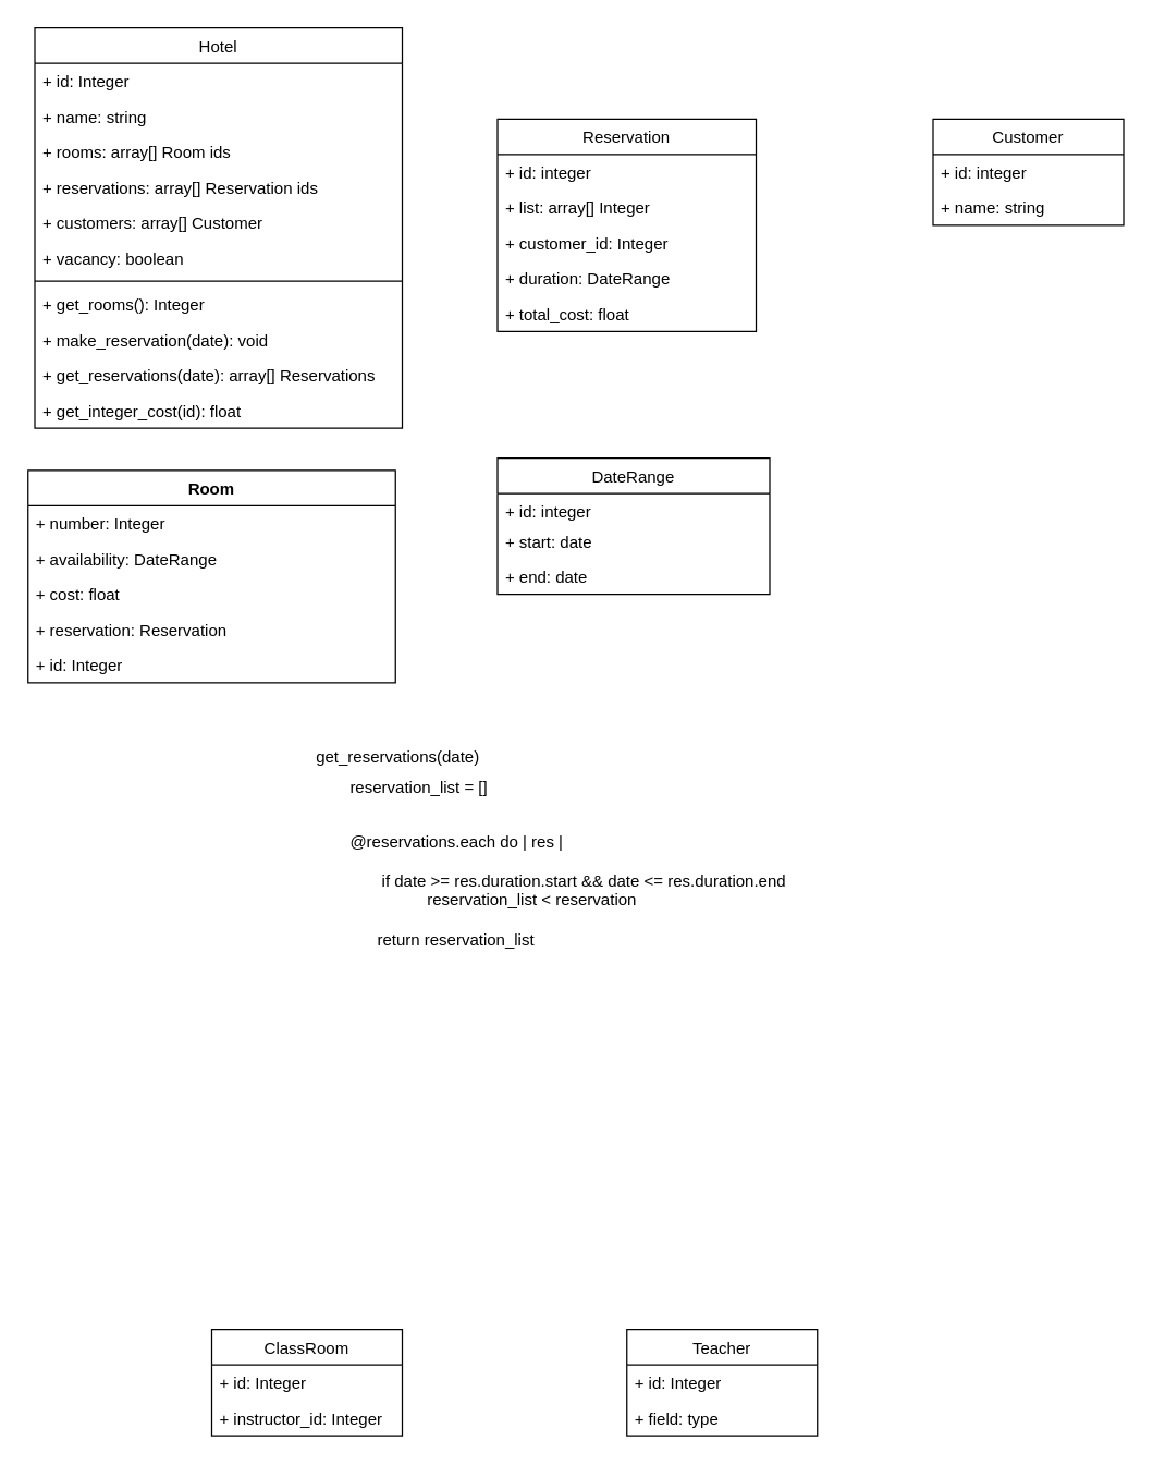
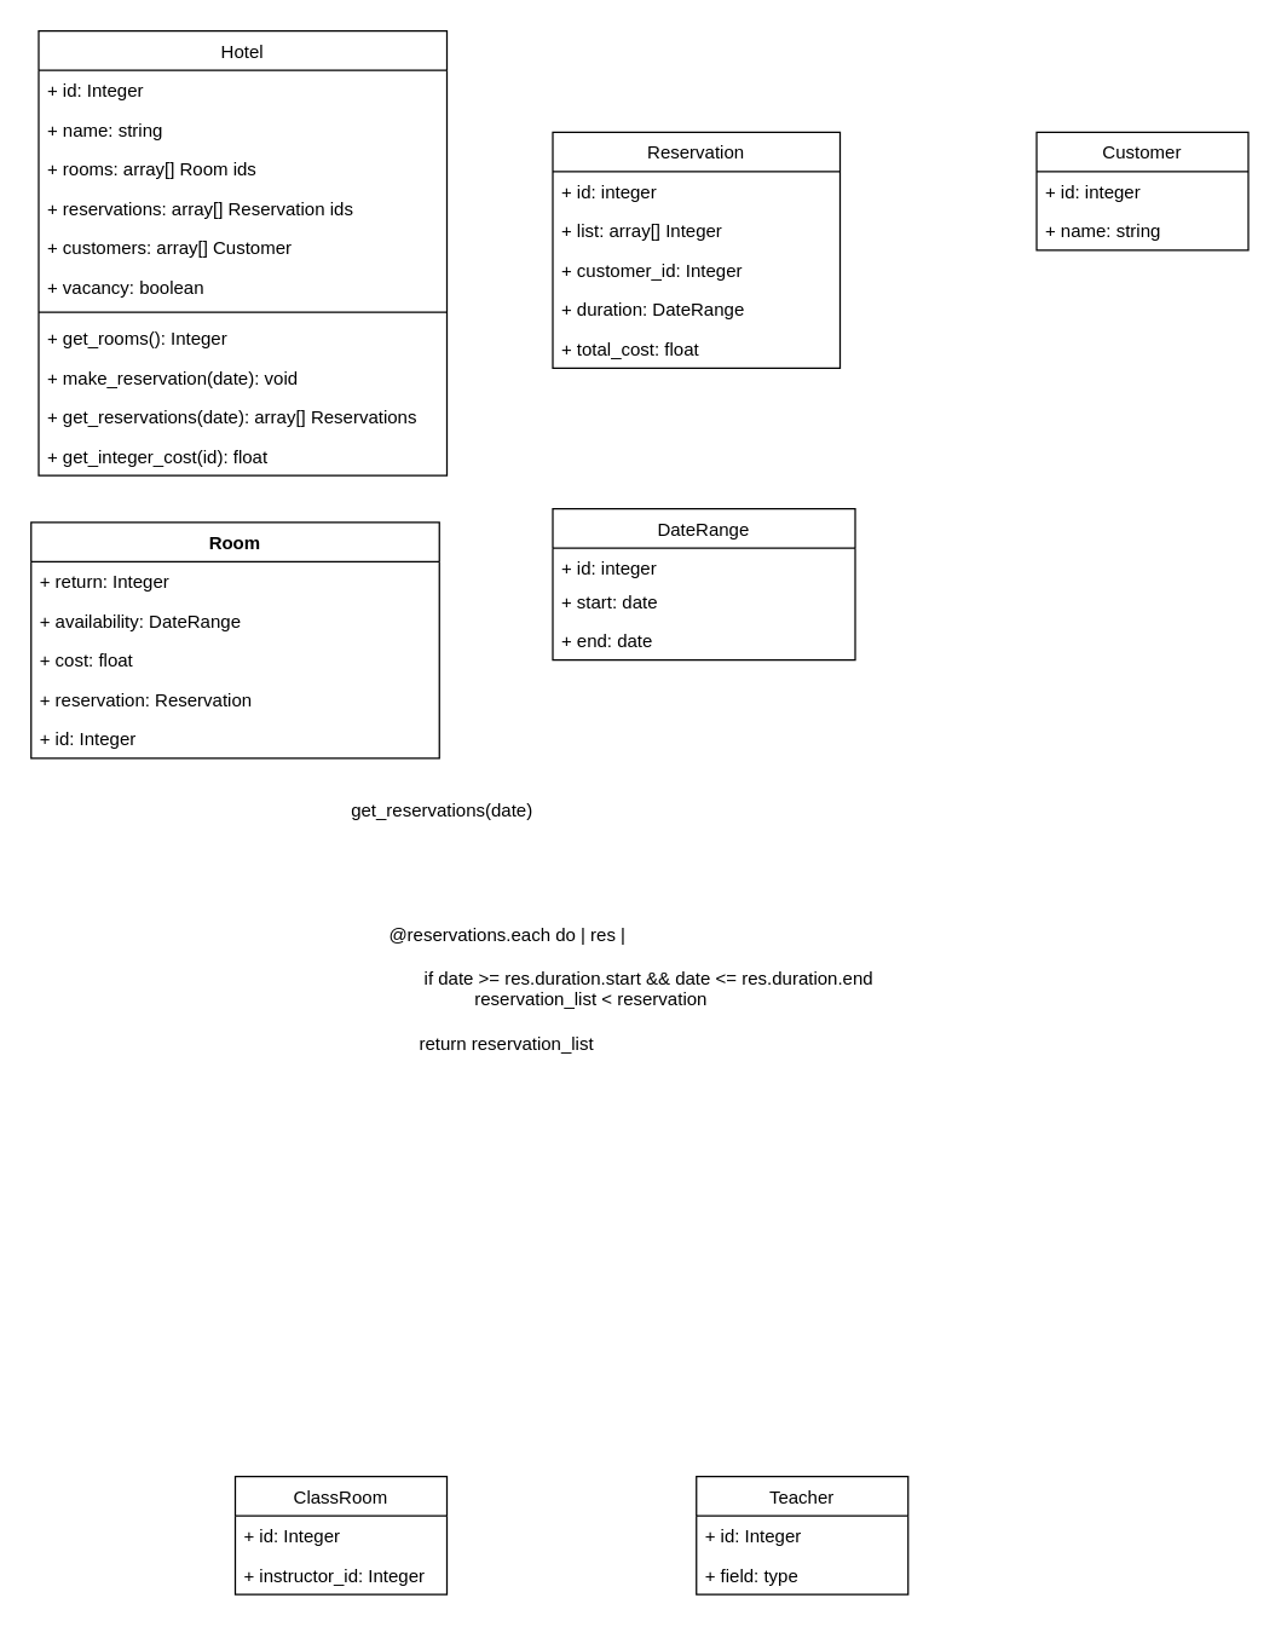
  <mxCell id="0" />
  <mxCell id="1" parent="0" />
  <mxCell id="2" value="Hotel" style="swimlane;fontStyle=0;childLayout=stackLayout;horizontal=1;startSize=26;fillColor=none;horizontalStack=0;resizeParent=1;resizeParentMax=0;resizeLast=0;collapsible=1;marginBottom=0;" vertex="1" parent="1"><mxGeometry x="25" y="20" width="270" height="294" as="geometry" /></mxCell>
  <mxCell id="3" value="+ id: Integer" style="text;strokeColor=none;fillColor=none;align=left;verticalAlign=top;spacingLeft=4;spacingRight=4;overflow=hidden;rotatable=0;points=[[0,0.5],[1,0.5]];portConstraint=eastwest;" vertex="1" parent="2"><mxGeometry y="26" width="270" height="26" as="geometry" /></mxCell>
  <mxCell id="4" value="+ name: string" style="text;strokeColor=none;fillColor=none;align=left;verticalAlign=top;spacingLeft=4;spacingRight=4;overflow=hidden;rotatable=0;points=[[0,0.5],[1,0.5]];portConstraint=eastwest;" vertex="1" parent="2"><mxGeometry y="52" width="270" height="26" as="geometry" /></mxCell>
  <mxCell id="5" value="+ rooms: array[] Room ids" style="text;strokeColor=none;fillColor=none;align=left;verticalAlign=top;spacingLeft=4;spacingRight=4;overflow=hidden;rotatable=0;points=[[0,0.5],[1,0.5]];portConstraint=eastwest;" vertex="1" parent="2"><mxGeometry y="78" width="270" height="26" as="geometry" /></mxCell>
  <mxCell id="6" value="+ reservations: array[] Reservation ids" style="text;strokeColor=none;fillColor=none;align=left;verticalAlign=top;spacingLeft=4;spacingRight=4;overflow=hidden;rotatable=0;points=[[0,0.5],[1,0.5]];portConstraint=eastwest;" vertex="1" parent="2"><mxGeometry y="104" width="270" height="26" as="geometry" /></mxCell>
  <mxCell id="7" value="+ customers: array[] Customer" style="text;strokeColor=none;fillColor=none;align=left;verticalAlign=top;spacingLeft=4;spacingRight=4;overflow=hidden;rotatable=0;points=[[0,0.5],[1,0.5]];portConstraint=eastwest;" vertex="1" parent="2"><mxGeometry y="130" width="270" height="26" as="geometry" /></mxCell>
  <mxCell id="8" value="+ vacancy: boolean" style="text;strokeColor=none;fillColor=none;align=left;verticalAlign=top;spacingLeft=4;spacingRight=4;overflow=hidden;rotatable=0;points=[[0,0.5],[1,0.5]];portConstraint=eastwest;" vertex="1" parent="2"><mxGeometry y="156" width="270" height="26" as="geometry" /></mxCell>
  <mxCell id="9" value="" style="line;strokeWidth=1;fillColor=none;align=left;verticalAlign=middle;spacingTop=-1;spacingLeft=3;spacingRight=3;rotatable=0;labelPosition=right;points=[];portConstraint=eastwest;" vertex="1" parent="2"><mxGeometry y="182" width="270" height="8" as="geometry" /></mxCell>
  <mxCell id="10" value="+ get_rooms(): Integer" style="text;strokeColor=none;fillColor=none;align=left;verticalAlign=top;spacingLeft=4;spacingRight=4;overflow=hidden;rotatable=0;points=[[0,0.5],[1,0.5]];portConstraint=eastwest;" vertex="1" parent="2"><mxGeometry y="190" width="270" height="26" as="geometry" /></mxCell>
  <mxCell id="11" value="+ make_reservation(date): void" style="text;strokeColor=none;fillColor=none;align=left;verticalAlign=top;spacingLeft=4;spacingRight=4;overflow=hidden;rotatable=0;points=[[0,0.5],[1,0.5]];portConstraint=eastwest;" vertex="1" parent="2"><mxGeometry y="216" width="270" height="26" as="geometry" /></mxCell>
  <mxCell id="12" value="+ get_reservations(date): array[] Reservations" style="text;strokeColor=none;fillColor=none;align=left;verticalAlign=top;spacingLeft=4;spacingRight=4;overflow=hidden;rotatable=0;points=[[0,0.5],[1,0.5]];portConstraint=eastwest;" vertex="1" parent="2"><mxGeometry y="242" width="270" height="26" as="geometry" /></mxCell>
  <mxCell id="13" value="+ get_integer_cost(id): float" style="text;strokeColor=none;fillColor=none;align=left;verticalAlign=top;spacingLeft=4;spacingRight=4;overflow=hidden;rotatable=0;points=[[0,0.5],[1,0.5]];portConstraint=eastwest;" vertex="1" parent="2"><mxGeometry y="268" width="270" height="26" as="geometry" /></mxCell>
  <mxCell id="14" value="Reservation" style="swimlane;fontStyle=0;childLayout=stackLayout;horizontal=1;startSize=26;fillColor=none;horizontalStack=0;resizeParent=1;resizeParentMax=0;resizeLast=0;collapsible=1;marginBottom=0;" vertex="1" parent="1"><mxGeometry x="365" y="87" width="190" height="156" as="geometry" /></mxCell>
  <mxCell id="15" value="+ id: integer" style="text;strokeColor=none;fillColor=none;align=left;verticalAlign=top;spacingLeft=4;spacingRight=4;overflow=hidden;rotatable=0;points=[[0,0.5],[1,0.5]];portConstraint=eastwest;" vertex="1" parent="14"><mxGeometry y="26" width="190" height="26" as="geometry" /></mxCell>
  <mxCell id="16" value="+ list: array[] Integer" style="text;strokeColor=none;fillColor=none;align=left;verticalAlign=top;spacingLeft=4;spacingRight=4;overflow=hidden;rotatable=0;points=[[0,0.5],[1,0.5]];portConstraint=eastwest;" vertex="1" parent="14"><mxGeometry y="52" width="190" height="26" as="geometry" /></mxCell>
  <mxCell id="17" value="+ customer_id: Integer" style="text;strokeColor=none;fillColor=none;align=left;verticalAlign=top;spacingLeft=4;spacingRight=4;overflow=hidden;rotatable=0;points=[[0,0.5],[1,0.5]];portConstraint=eastwest;" vertex="1" parent="14"><mxGeometry y="78" width="190" height="26" as="geometry" /></mxCell>
  <mxCell id="18" value="+ duration: DateRange" style="text;strokeColor=none;fillColor=none;align=left;verticalAlign=top;spacingLeft=4;spacingRight=4;overflow=hidden;rotatable=0;points=[[0,0.5],[1,0.5]];portConstraint=eastwest;" vertex="1" parent="14"><mxGeometry y="104" width="190" height="26" as="geometry" /></mxCell>
  <mxCell id="19" value="+ total_cost: float" style="text;strokeColor=none;fillColor=none;align=left;verticalAlign=top;spacingLeft=4;spacingRight=4;overflow=hidden;rotatable=0;points=[[0,0.5],[1,0.5]];portConstraint=eastwest;" vertex="1" parent="14"><mxGeometry y="130" width="190" height="26" as="geometry" /></mxCell>
  <mxCell id="20" value="DateRange" style="swimlane;fontStyle=0;childLayout=stackLayout;horizontal=1;startSize=26;fillColor=none;horizontalStack=0;resizeParent=1;resizeParentMax=0;resizeLast=0;collapsible=1;marginBottom=0;" vertex="1" parent="1"><mxGeometry x="365" y="336" width="200" height="100" as="geometry" /></mxCell>
  <mxCell id="21" value="+ id: integer" style="text;strokeColor=none;fillColor=none;align=left;verticalAlign=top;spacingLeft=4;spacingRight=4;overflow=hidden;rotatable=0;points=[[0,0.5],[1,0.5]];portConstraint=eastwest;" vertex="1" parent="20"><mxGeometry y="26" width="200" height="22" as="geometry" /></mxCell>
  <mxCell id="22" value="+ start: date" style="text;strokeColor=none;fillColor=none;align=left;verticalAlign=top;spacingLeft=4;spacingRight=4;overflow=hidden;rotatable=0;points=[[0,0.5],[1,0.5]];portConstraint=eastwest;" vertex="1" parent="20"><mxGeometry y="48" width="200" height="26" as="geometry" /></mxCell>
  <mxCell id="23" value="+ end: date" style="text;strokeColor=none;fillColor=none;align=left;verticalAlign=top;spacingLeft=4;spacingRight=4;overflow=hidden;rotatable=0;points=[[0,0.5],[1,0.5]];portConstraint=eastwest;" vertex="1" parent="20"><mxGeometry y="74" width="200" height="26" as="geometry" /></mxCell>
  <mxCell id="24" value="Room" style="swimlane;fontStyle=1;align=center;verticalAlign=top;childLayout=stackLayout;horizontal=1;startSize=26;horizontalStack=0;resizeParent=1;resizeParentMax=0;resizeLast=0;collapsible=1;marginBottom=0;" vertex="1" parent="1"><mxGeometry x="20" y="345" width="270" height="156" as="geometry" /></mxCell>
- <mxCell id="25" value="+ number: Integer" style="text;strokeColor=none;fillColor=none;align=left;verticalAlign=top;spacingLeft=4;spacingRight=4;overflow=hidden;rotatable=0;points=[[0,0.5],[1,0.5]];portConstraint=eastwest;" vertex="1" parent="24"><mxGeometry y="26" width="270" height="26" as="geometry" /></mxCell>
+ <mxCell id="25" value="+ return: Integer" style="text;strokeColor=none;fillColor=none;align=left;verticalAlign=top;spacingLeft=4;spacingRight=4;overflow=hidden;rotatable=0;points=[[0,0.5],[1,0.5]];portConstraint=eastwest;" vertex="1" parent="24"><mxGeometry y="26" width="270" height="26" as="geometry" /></mxCell>
  <mxCell id="26" value="+ availability: DateRange" style="text;strokeColor=none;fillColor=none;align=left;verticalAlign=top;spacingLeft=4;spacingRight=4;overflow=hidden;rotatable=0;points=[[0,0.5],[1,0.5]];portConstraint=eastwest;" vertex="1" parent="24"><mxGeometry y="52" width="270" height="26" as="geometry" /></mxCell>
  <mxCell id="27" value="+ cost: float" style="text;strokeColor=none;fillColor=none;align=left;verticalAlign=top;spacingLeft=4;spacingRight=4;overflow=hidden;rotatable=0;points=[[0,0.5],[1,0.5]];portConstraint=eastwest;" vertex="1" parent="24"><mxGeometry y="78" width="270" height="26" as="geometry" /></mxCell>
  <mxCell id="28" value="+ reservation: Reservation" style="text;strokeColor=none;fillColor=none;align=left;verticalAlign=top;spacingLeft=4;spacingRight=4;overflow=hidden;rotatable=0;points=[[0,0.5],[1,0.5]];portConstraint=eastwest;" vertex="1" parent="24"><mxGeometry y="104" width="270" height="26" as="geometry" /></mxCell>
  <mxCell id="29" value="+ id: Integer" style="text;strokeColor=none;fillColor=none;align=left;verticalAlign=top;spacingLeft=4;spacingRight=4;overflow=hidden;rotatable=0;points=[[0,0.5],[1,0.5]];portConstraint=eastwest;" vertex="1" parent="24"><mxGeometry y="130" width="270" height="26" as="geometry" /></mxCell>
  <mxCell id="30" value="ClassRoom" style="swimlane;fontStyle=0;childLayout=stackLayout;horizontal=1;startSize=26;fillColor=none;horizontalStack=0;resizeParent=1;resizeParentMax=0;resizeLast=0;collapsible=1;marginBottom=0;" vertex="1" parent="1"><mxGeometry x="155" y="976" width="140" height="78" as="geometry" /></mxCell>
  <mxCell id="31" value="+ id: Integer" style="text;strokeColor=none;fillColor=none;align=left;verticalAlign=top;spacingLeft=4;spacingRight=4;overflow=hidden;rotatable=0;points=[[0,0.5],[1,0.5]];portConstraint=eastwest;" vertex="1" parent="30"><mxGeometry y="26" width="140" height="26" as="geometry" /></mxCell>
  <mxCell id="32" value="+ instructor_id: Integer" style="text;strokeColor=none;fillColor=none;align=left;verticalAlign=top;spacingLeft=4;spacingRight=4;overflow=hidden;rotatable=0;points=[[0,0.5],[1,0.5]];portConstraint=eastwest;" vertex="1" parent="30"><mxGeometry y="52" width="140" height="26" as="geometry" /></mxCell>
  <mxCell id="33" value="Teacher" style="swimlane;fontStyle=0;childLayout=stackLayout;horizontal=1;startSize=26;fillColor=none;horizontalStack=0;resizeParent=1;resizeParentMax=0;resizeLast=0;collapsible=1;marginBottom=0;" vertex="1" parent="1"><mxGeometry x="460" y="976" width="140" height="78" as="geometry" /></mxCell>
  <mxCell id="34" value="+ id: Integer" style="text;strokeColor=none;fillColor=none;align=left;verticalAlign=top;spacingLeft=4;spacingRight=4;overflow=hidden;rotatable=0;points=[[0,0.5],[1,0.5]];portConstraint=eastwest;" vertex="1" parent="33"><mxGeometry y="26" width="140" height="26" as="geometry" /></mxCell>
  <mxCell id="35" value="+ field: type" style="text;strokeColor=none;fillColor=none;align=left;verticalAlign=top;spacingLeft=4;spacingRight=4;overflow=hidden;rotatable=0;points=[[0,0.5],[1,0.5]];portConstraint=eastwest;" vertex="1" parent="33"><mxGeometry y="52" width="140" height="26" as="geometry" /></mxCell>
  <mxCell id="36" value="Customer" style="swimlane;fontStyle=0;childLayout=stackLayout;horizontal=1;startSize=26;fillColor=none;horizontalStack=0;resizeParent=1;resizeParentMax=0;resizeLast=0;collapsible=1;marginBottom=0;" vertex="1" parent="1"><mxGeometry x="685" y="87" width="140" height="78" as="geometry" /></mxCell>
  <mxCell id="37" value="+ id: integer" style="text;strokeColor=none;fillColor=none;align=left;verticalAlign=top;spacingLeft=4;spacingRight=4;overflow=hidden;rotatable=0;points=[[0,0.5],[1,0.5]];portConstraint=eastwest;" vertex="1" parent="36"><mxGeometry y="26" width="140" height="26" as="geometry" /></mxCell>
  <mxCell id="38" value="+ name: string" style="text;strokeColor=none;fillColor=none;align=left;verticalAlign=top;spacingLeft=4;spacingRight=4;overflow=hidden;rotatable=0;points=[[0,0.5],[1,0.5]];portConstraint=eastwest;" vertex="1" parent="36"><mxGeometry y="52" width="140" height="26" as="geometry" /></mxCell>
- <mxCell id="39" value="get_reservations(date)" style="text;html=1;resizable=0;points=[];autosize=1;align=left;verticalAlign=top;spacingTop=-4;" vertex="1" parent="1"><mxGeometry x="230" y="546" width="140" height="20" as="geometry" /></mxCell>
+ <mxCell id="39" value="get_reservations(date)" style="text;html=1;resizable=0;points=[];autosize=1;align=left;verticalAlign=top;spacingTop=-4;" vertex="1" parent="1"><mxGeometry x="230" y="526" width="140" height="20" as="geometry" /></mxCell>
  <mxCell id="40" value="@reservations.each do | res |&lt;br&gt;&lt;br&gt;&amp;nbsp; &amp;nbsp; &amp;nbsp; &amp;nbsp;if date &amp;gt;= res.duration.start &amp;amp;&amp;amp; date &amp;lt;= res.duration.end&amp;nbsp;&lt;br&gt;&amp;nbsp; &amp;nbsp; &amp;nbsp; &amp;nbsp; &amp;nbsp; &amp;nbsp; &amp;nbsp; &amp;nbsp; &amp;nbsp;reservation_list &amp;lt; reservation&amp;nbsp;&lt;br&gt;&lt;br&gt;&amp;nbsp; &amp;nbsp; &amp;nbsp; return reservation_list&lt;br&gt;&amp;nbsp;" style="text;html=1;resizable=0;points=[];autosize=1;align=left;verticalAlign=top;spacingTop=-4;" vertex="1" parent="1"><mxGeometry x="255" y="608" width="340" height="100" as="geometry" /></mxCell>
- <mxCell id="41" value="reservation_list = []" style="text;html=1;resizable=0;points=[];autosize=1;align=left;verticalAlign=top;spacingTop=-4;" vertex="1" parent="1"><mxGeometry x="255" y="568" width="120" height="20" as="geometry" /></mxCell>
